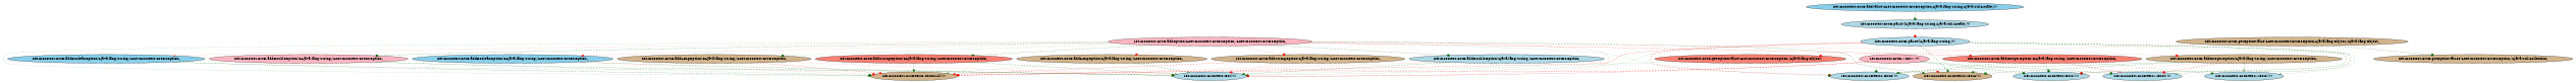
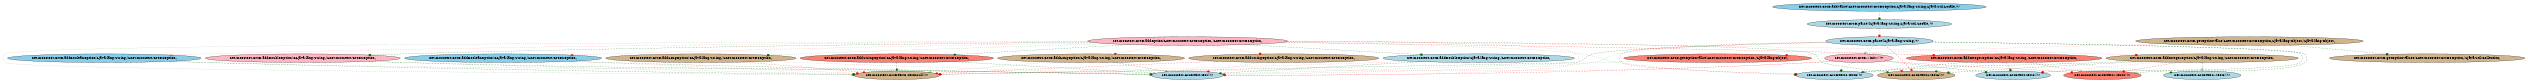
  digraph {
    node [fillcolor=tan style=filled]
    edge [arrowhead=diamond color=darkgreen style=dashed]
    "net.mooctest.CMDTest.test()V" [fillcolor=lightblue]
    "net.mooctest.CMD.addLongOption(CLjava/lang/String;)Lnet/mooctest/CMD$Option;"
    "net.mooctest.CMDTest3.testnnull()V"
    "net.mooctest.CMD.getOptionValue(Lnet/mooctest/CMD$Option;)Ljava/lang/Object;" [fillcolor=salmon]
    "net.mooctest.CMD.parse([Ljava/lang/String;Ljava/util/Locale;)V" [fillcolor=lightblue]
    "net.mooctest.CMD.parse([Ljava/lang/String;)V" [fillcolor=lightblue]
    n7 [fillcolor=lightblue label="net.mooctest.CMDTest.test0()V"]
-   "net.mooctest.CMDTest1.test4()V" [fillcolor=lightblue]
+   "net.mooctest.CMDTest1.test4()V" [fillcolor=salmon]
    "net.mooctest.CMDTest1.test3()V" [fillcolor=lightblue]
    "net.mooctest.CMDTest2.test5()V" [fillcolor=lightblue]
    "net.mooctest.CMDTest2.test6()V"
    "net.mooctest.CMD.addIntegerOption(CLjava/lang/String;)Lnet/mooctest/CMD$Option;" [fillcolor=salmon]
    "net.mooctest.CMD.addOption(Lnet/mooctest/CMD$Option;)Lnet/mooctest/CMD$Option;" [fillcolor=lightpink]
    "net.mooctest.CMD.addStringOption(CLjava/lang/String;)Lnet/mooctest/CMD$Option;" [fillcolor=salmon]
    "net.mooctest.CMD.addLongOption(Ljava/lang/String;)Lnet/mooctest/CMD$Option;"
    "net.mooctest.CMD.addStringOption(Ljava/lang/String;)Lnet/mooctest/CMD$Option;"
    "net.mooctest.CMD.addDoubleOption(Ljava/lang/String;)Lnet/mooctest/CMD$Option;" [fillcolor=lightblue]
    "net.mooctest.CMD.addBooleanOption(Ljava/lang/String;)Lnet/mooctest/CMD$Option;" [fillcolor=skyblue]
    "net.mooctest.CMD.addIntegerOption(Ljava/lang/String;)Lnet/mooctest/CMD$Option;"
    "net.mooctest.CMD.addDoubleOption(CLjava/lang/String;)Lnet/mooctest/CMD$Option;" [fillcolor=lightpink]
    "net.mooctest.CMD.addBooleanOption(CLjava/lang/String;)Lnet/mooctest/CMD$Option;" [fillcolor=skyblue]
    "net.mooctest.CMD.addValue(Lnet/mooctest/CMD$Option;Ljava/lang/String;Ljava/util/Locale;)V" [fillcolor=skyblue]
    "net.mooctest.CMD.getOptionValue(Lnet/mooctest/CMD$Option;Ljava/lang/Object;)Ljava/lang/Object;"
    "net.mooctest.CMD.getOptionValues(Lnet/mooctest/CMD$Option;)Ljava/util/Collection;"
    "net.mooctest.CMD.<init>()V" [fillcolor=lightpink]
    "net.mooctest.CMD.addLongOption(CLjava/lang/String;)Lnet/mooctest/CMD$Option;" -> "net.mooctest.CMDTest.test()V" [arrowhead=onormal color=red style=dotted]
    "net.mooctest.CMD.addLongOption(CLjava/lang/String;)Lnet/mooctest/CMD$Option;" -> "net.mooctest.CMDTest3.testnnull()V" [color=red]
    "net.mooctest.CMD.getOptionValue(Lnet/mooctest/CMD$Option;)Ljava/lang/Object;" -> "net.mooctest.CMDTest.test()V" [arrowhead=onormal style=dotted]
    "net.mooctest.CMD.parse([Ljava/lang/String;Ljava/util/Locale;)V" -> "net.mooctest.CMD.parse([Ljava/lang/String;)V" [arrowhead=box color=red style=dotted]
    "net.mooctest.CMD.parse([Ljava/lang/String;)V" -> "net.mooctest.CMDTest.test()V" [style=dotted]
-   "net.mooctest.CMD.parse([Ljava/lang/String;)V" -> "net.mooctest.CMDTest3.testnnull()V" [color=red]
+   "net.mooctest.CMD.parse([Ljava/lang/String;)V" -> "net.mooctest.CMDTest3.testnnull()V"
    "net.mooctest.CMD.parse([Ljava/lang/String;)V" -> n7
    "net.mooctest.CMD.parse([Ljava/lang/String;)V" -> "net.mooctest.CMDTest1.test4()V" [arrowhead=onormal]
-   "net.mooctest.CMD.parse([Ljava/lang/String;)V" -> "net.mooctest.CMDTest1.test3()V" [arrowhead=onormal style=dotted]
-   "net.mooctest.CMD.parse([Ljava/lang/String;)V" -> "net.mooctest.CMDTest2.test5()V" [color=red]
-   "net.mooctest.CMD.parse([Ljava/lang/String;)V" -> "net.mooctest.CMDTest2.test6()V"
+   "net.mooctest.CMD.parse([Ljava/lang/String;)V" -> "net.mooctest.CMD.<init>()V" [arrowhead=onormal style=dotted]
+   "net.mooctest.CMD.parse([Ljava/lang/String;)V" -> "net.mooctest.CMDTest2.test5()V" [arrowhead=box color=red]
+   "net.mooctest.CMD.parse([Ljava/lang/String;)V" -> "net.mooctest.CMDTest2.test6()V" [color=red]
    "net.mooctest.CMD.addIntegerOption(CLjava/lang/String;)Lnet/mooctest/CMD$Option;" -> n7 [arrowhead=box]
    "net.mooctest.CMD.addIntegerOption(CLjava/lang/String;)Lnet/mooctest/CMD$Option;" -> "net.mooctest.CMDTest1.test4()V" [arrowhead=onormal color=red]
    "net.mooctest.CMD.addIntegerOption(CLjava/lang/String;)Lnet/mooctest/CMD$Option;" -> "net.mooctest.CMDTest1.test3()V" [style=dotted]
    "net.mooctest.CMD.addIntegerOption(CLjava/lang/String;)Lnet/mooctest/CMD$Option;" -> "net.mooctest.CMDTest2.test5()V" [arrowhead=onormal]
    "net.mooctest.CMD.addIntegerOption(CLjava/lang/String;)Lnet/mooctest/CMD$Option;" -> "net.mooctest.CMDTest2.test6()V" [style=dotted]
    "net.mooctest.CMD.addOption(Lnet/mooctest/CMD$Option;)Lnet/mooctest/CMD$Option;" -> "net.mooctest.CMDTest.test()V" [color=red style=dotted]
    "net.mooctest.CMD.addOption(Lnet/mooctest/CMD$Option;)Lnet/mooctest/CMD$Option;" -> "net.mooctest.CMD.addLongOption(CLjava/lang/String;)Lnet/mooctest/CMD$Option;" [arrowhead=box style=dotted]
    "net.mooctest.CMD.addOption(Lnet/mooctest/CMD$Option;)Lnet/mooctest/CMD$Option;" -> "net.mooctest.CMDTest3.testnnull()V" [arrowhead=onormal style=dotted]
    "net.mooctest.CMD.addOption(Lnet/mooctest/CMD$Option;)Lnet/mooctest/CMD$Option;" -> "net.mooctest.CMDTest2.test5()V" [arrowhead=box style=dotted]
    "net.mooctest.CMD.addOption(Lnet/mooctest/CMD$Option;)Lnet/mooctest/CMD$Option;" -> "net.mooctest.CMDTest2.test6()V"
    "net.mooctest.CMD.addOption(Lnet/mooctest/CMD$Option;)Lnet/mooctest/CMD$Option;" -> "net.mooctest.CMD.addIntegerOption(CLjava/lang/String;)Lnet/mooctest/CMD$Option;" [arrowhead=box color=red]
    "net.mooctest.CMD.addOption(Lnet/mooctest/CMD$Option;)Lnet/mooctest/CMD$Option;" -> "net.mooctest.CMD.addStringOption(CLjava/lang/String;)Lnet/mooctest/CMD$Option;"
    "net.mooctest.CMD.addOption(Lnet/mooctest/CMD$Option;)Lnet/mooctest/CMD$Option;" -> "net.mooctest.CMD.addLongOption(Ljava/lang/String;)Lnet/mooctest/CMD$Option;" [color=red style=dotted]
    "net.mooctest.CMD.addOption(Lnet/mooctest/CMD$Option;)Lnet/mooctest/CMD$Option;" -> "net.mooctest.CMD.addStringOption(Ljava/lang/String;)Lnet/mooctest/CMD$Option;" [arrowhead=box color=red style=dotted]
    "net.mooctest.CMD.addOption(Lnet/mooctest/CMD$Option;)Lnet/mooctest/CMD$Option;" -> "net.mooctest.CMD.addDoubleOption(Ljava/lang/String;)Lnet/mooctest/CMD$Option;" [arrowhead=box]
    "net.mooctest.CMD.addOption(Lnet/mooctest/CMD$Option;)Lnet/mooctest/CMD$Option;" -> "net.mooctest.CMD.addBooleanOption(Ljava/lang/String;)Lnet/mooctest/CMD$Option;" [arrowhead=onormal color=red style=dotted]
    "net.mooctest.CMD.addOption(Lnet/mooctest/CMD$Option;)Lnet/mooctest/CMD$Option;" -> "net.mooctest.CMD.addIntegerOption(Ljava/lang/String;)Lnet/mooctest/CMD$Option;" [arrowhead=box color=red style=dotted]
    "net.mooctest.CMD.addOption(Lnet/mooctest/CMD$Option;)Lnet/mooctest/CMD$Option;" -> "net.mooctest.CMD.addDoubleOption(CLjava/lang/String;)Lnet/mooctest/CMD$Option;" [arrowhead=box]
    "net.mooctest.CMD.addOption(Lnet/mooctest/CMD$Option;)Lnet/mooctest/CMD$Option;" -> "net.mooctest.CMD.addBooleanOption(CLjava/lang/String;)Lnet/mooctest/CMD$Option;" [color=red style=dotted]
    "net.mooctest.CMD.addStringOption(CLjava/lang/String;)Lnet/mooctest/CMD$Option;" -> "net.mooctest.CMDTest.test()V" [arrowhead=onormal]
    "net.mooctest.CMD.addStringOption(CLjava/lang/String;)Lnet/mooctest/CMD$Option;" -> "net.mooctest.CMDTest3.testnnull()V"
    "net.mooctest.CMD.addLongOption(Ljava/lang/String;)Lnet/mooctest/CMD$Option;" -> "net.mooctest.CMDTest.test()V" [arrowhead=onormal]
    "net.mooctest.CMD.addLongOption(Ljava/lang/String;)Lnet/mooctest/CMD$Option;" -> "net.mooctest.CMDTest3.testnnull()V" [arrowhead=onormal style=dotted]
    "net.mooctest.CMD.addStringOption(Ljava/lang/String;)Lnet/mooctest/CMD$Option;" -> "net.mooctest.CMDTest.test()V" [color=red style=dotted]
    "net.mooctest.CMD.addStringOption(Ljava/lang/String;)Lnet/mooctest/CMD$Option;" -> "net.mooctest.CMDTest3.testnnull()V" [color=red]
    "net.mooctest.CMD.addDoubleOption(Ljava/lang/String;)Lnet/mooctest/CMD$Option;" -> "net.mooctest.CMDTest.test()V"
    "net.mooctest.CMD.addDoubleOption(Ljava/lang/String;)Lnet/mooctest/CMD$Option;" -> "net.mooctest.CMDTest3.testnnull()V" [color=red style=dotted]
    "net.mooctest.CMD.addBooleanOption(Ljava/lang/String;)Lnet/mooctest/CMD$Option;" -> "net.mooctest.CMDTest.test()V" [arrowhead=box style=dotted]
    "net.mooctest.CMD.addBooleanOption(Ljava/lang/String;)Lnet/mooctest/CMD$Option;" -> "net.mooctest.CMDTest3.testnnull()V" [arrowhead=box]
    "net.mooctest.CMD.addIntegerOption(Ljava/lang/String;)Lnet/mooctest/CMD$Option;" -> n7 [arrowhead=box color=red style=dotted]
    "net.mooctest.CMD.addIntegerOption(Ljava/lang/String;)Lnet/mooctest/CMD$Option;" -> "net.mooctest.CMDTest1.test4()V" [arrowhead=box color=red]
    "net.mooctest.CMD.addIntegerOption(Ljava/lang/String;)Lnet/mooctest/CMD$Option;" -> "net.mooctest.CMDTest1.test3()V" [arrowhead=onormal]
    "net.mooctest.CMD.addIntegerOption(Ljava/lang/String;)Lnet/mooctest/CMD$Option;" -> "net.mooctest.CMDTest2.test5()V"
    "net.mooctest.CMD.addIntegerOption(Ljava/lang/String;)Lnet/mooctest/CMD$Option;" -> "net.mooctest.CMDTest2.test6()V" [arrowhead=box]
    "net.mooctest.CMD.addDoubleOption(CLjava/lang/String;)Lnet/mooctest/CMD$Option;" -> "net.mooctest.CMDTest.test()V" [arrowhead=onormal]
    "net.mooctest.CMD.addDoubleOption(CLjava/lang/String;)Lnet/mooctest/CMD$Option;" -> "net.mooctest.CMDTest3.testnnull()V" [style=dotted]
    "net.mooctest.CMD.addBooleanOption(CLjava/lang/String;)Lnet/mooctest/CMD$Option;" -> "net.mooctest.CMDTest.test()V" [arrowhead=onormal]
    "net.mooctest.CMD.addBooleanOption(CLjava/lang/String;)Lnet/mooctest/CMD$Option;" -> "net.mooctest.CMDTest3.testnnull()V" [arrowhead=box color=red style=dotted]
    "net.mooctest.CMD.addValue(Lnet/mooctest/CMD$Option;Ljava/lang/String;Ljava/util/Locale;)V" -> "net.mooctest.CMD.parse([Ljava/lang/String;Ljava/util/Locale;)V" [arrowhead=box]
    "net.mooctest.CMD.getOptionValue(Lnet/mooctest/CMD$Option;Ljava/lang/Object;)Ljava/lang/Object;" -> "net.mooctest.CMD.getOptionValue(Lnet/mooctest/CMD$Option;)Ljava/lang/Object;" [arrowhead=box color=red style=dotted]
    "net.mooctest.CMD.getOptionValue(Lnet/mooctest/CMD$Option;Ljava/lang/Object;)Ljava/lang/Object;" -> "net.mooctest.CMD.getOptionValues(Lnet/mooctest/CMD$Option;)Ljava/util/Collection;" [arrowhead=box]
    "net.mooctest.CMD.<init>()V" -> "net.mooctest.CMDTest.test()V" [arrowhead=onormal color=red]
-   "net.mooctest.CMD.<init>()V" -> "net.mooctest.CMDTest3.testnnull()V" [color=red]
+   "net.mooctest.CMD.<init>()V" -> "net.mooctest.CMDTest3.testnnull()V" [color=red style=dotted]
    "net.mooctest.CMD.<init>()V" -> n7 [arrowhead=box]
-   "net.mooctest.CMD.<init>()V" -> "net.mooctest.CMDTest1.test4()V" [arrowhead=box]
+   "net.mooctest.CMD.<init>()V" -> "net.mooctest.CMDTest1.test4()V" [arrowhead=box color=red]
    "net.mooctest.CMD.<init>()V" -> "net.mooctest.CMDTest2.test5()V" [arrowhead=box style=dotted]
    "net.mooctest.CMD.<init>()V" -> "net.mooctest.CMDTest2.test6()V" [color=red style=dotted]
  }
